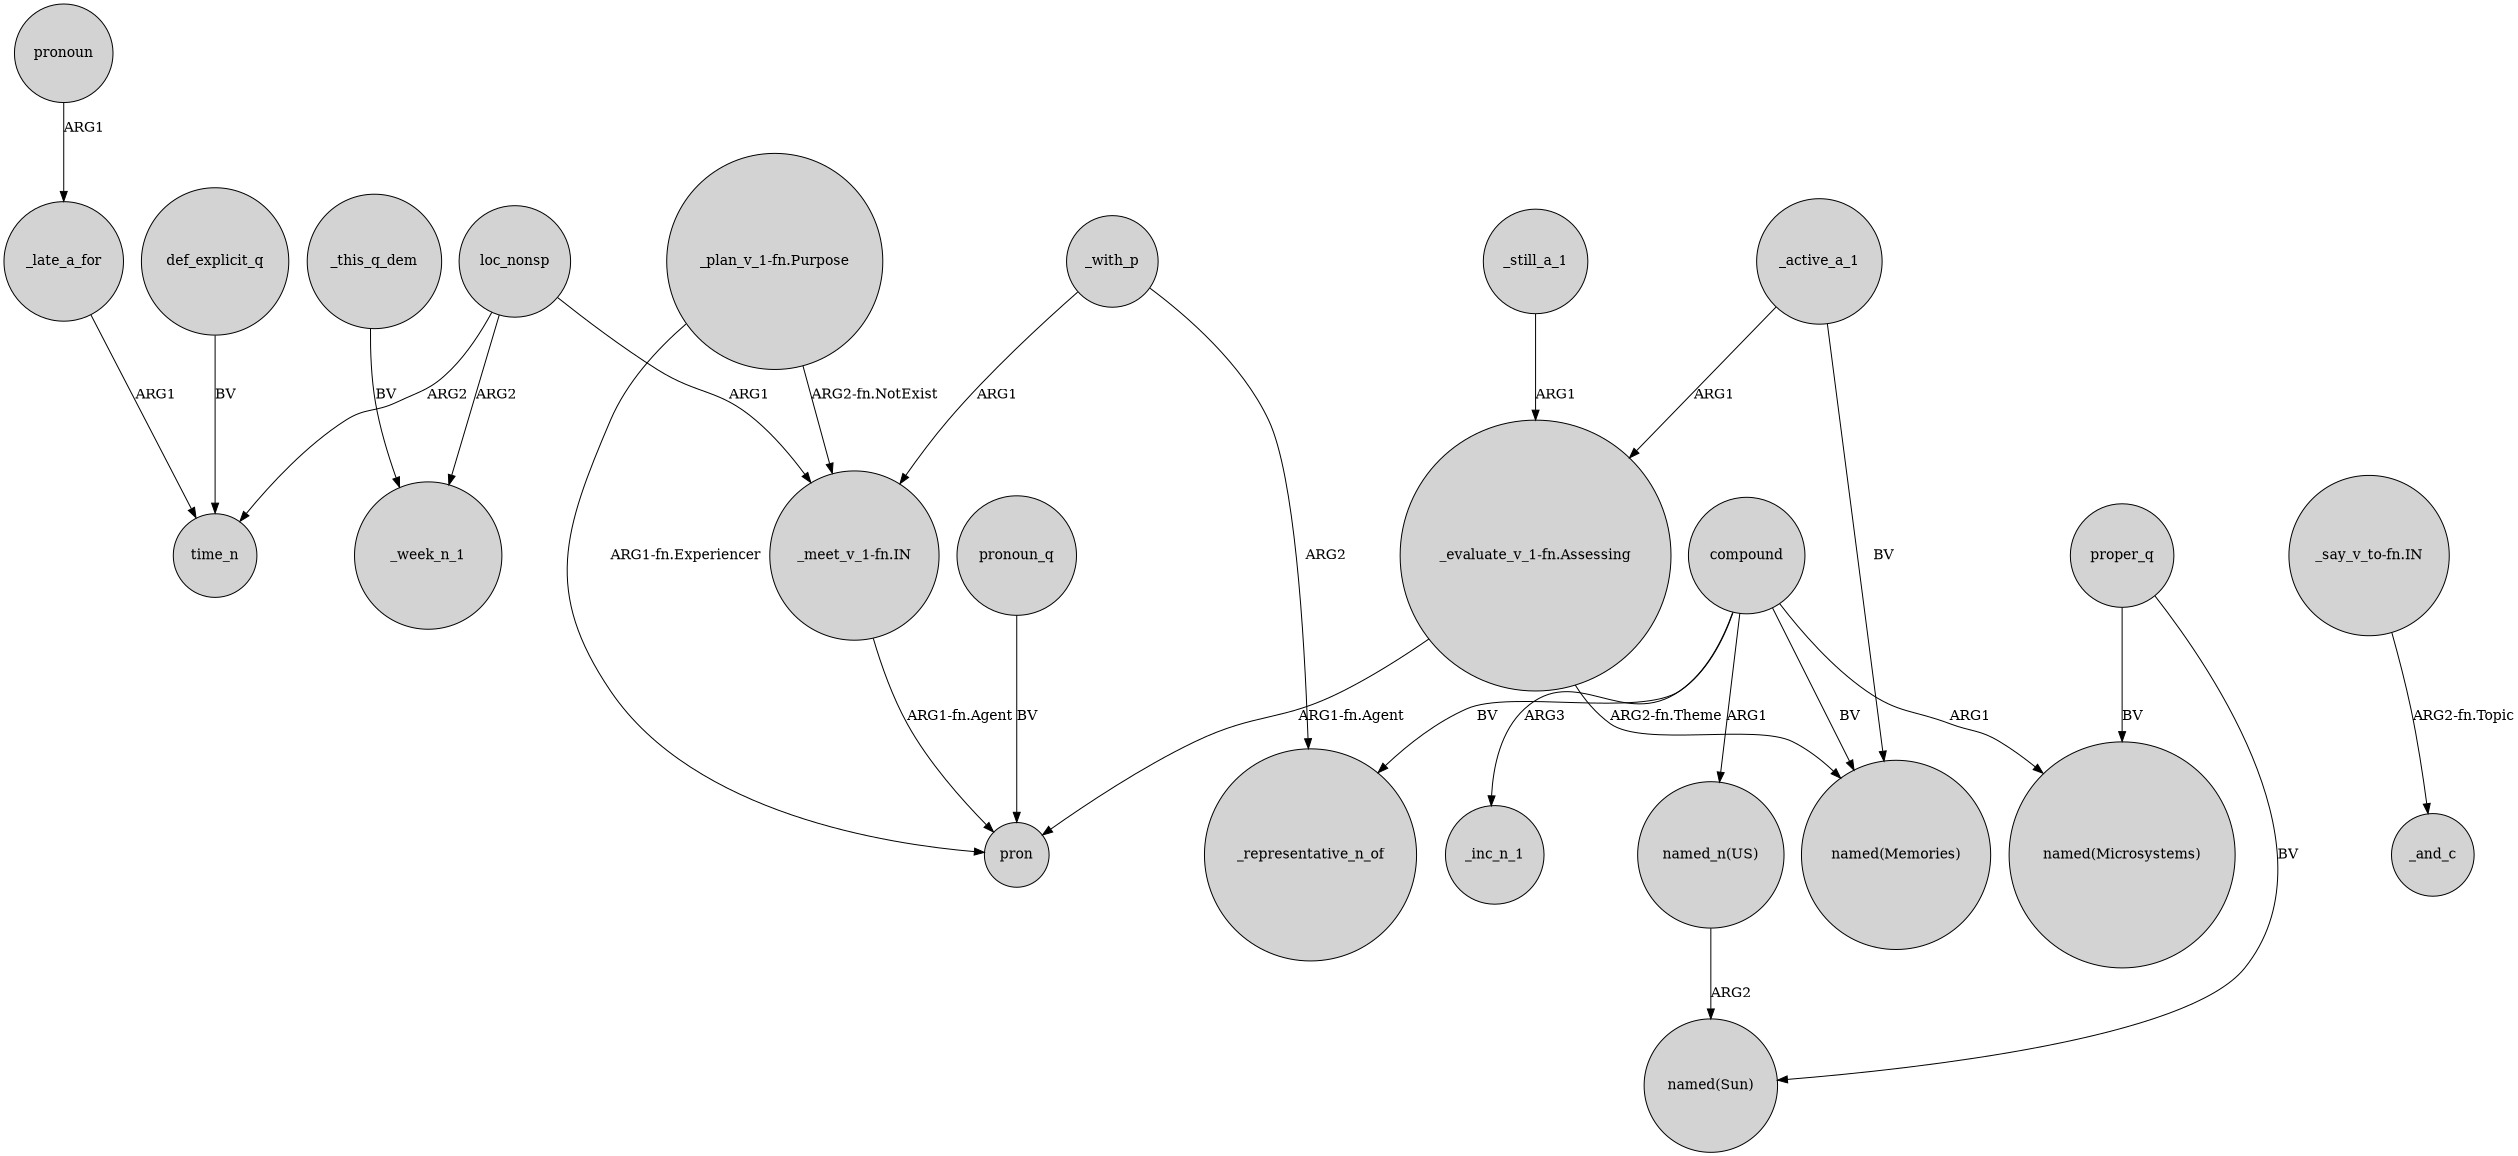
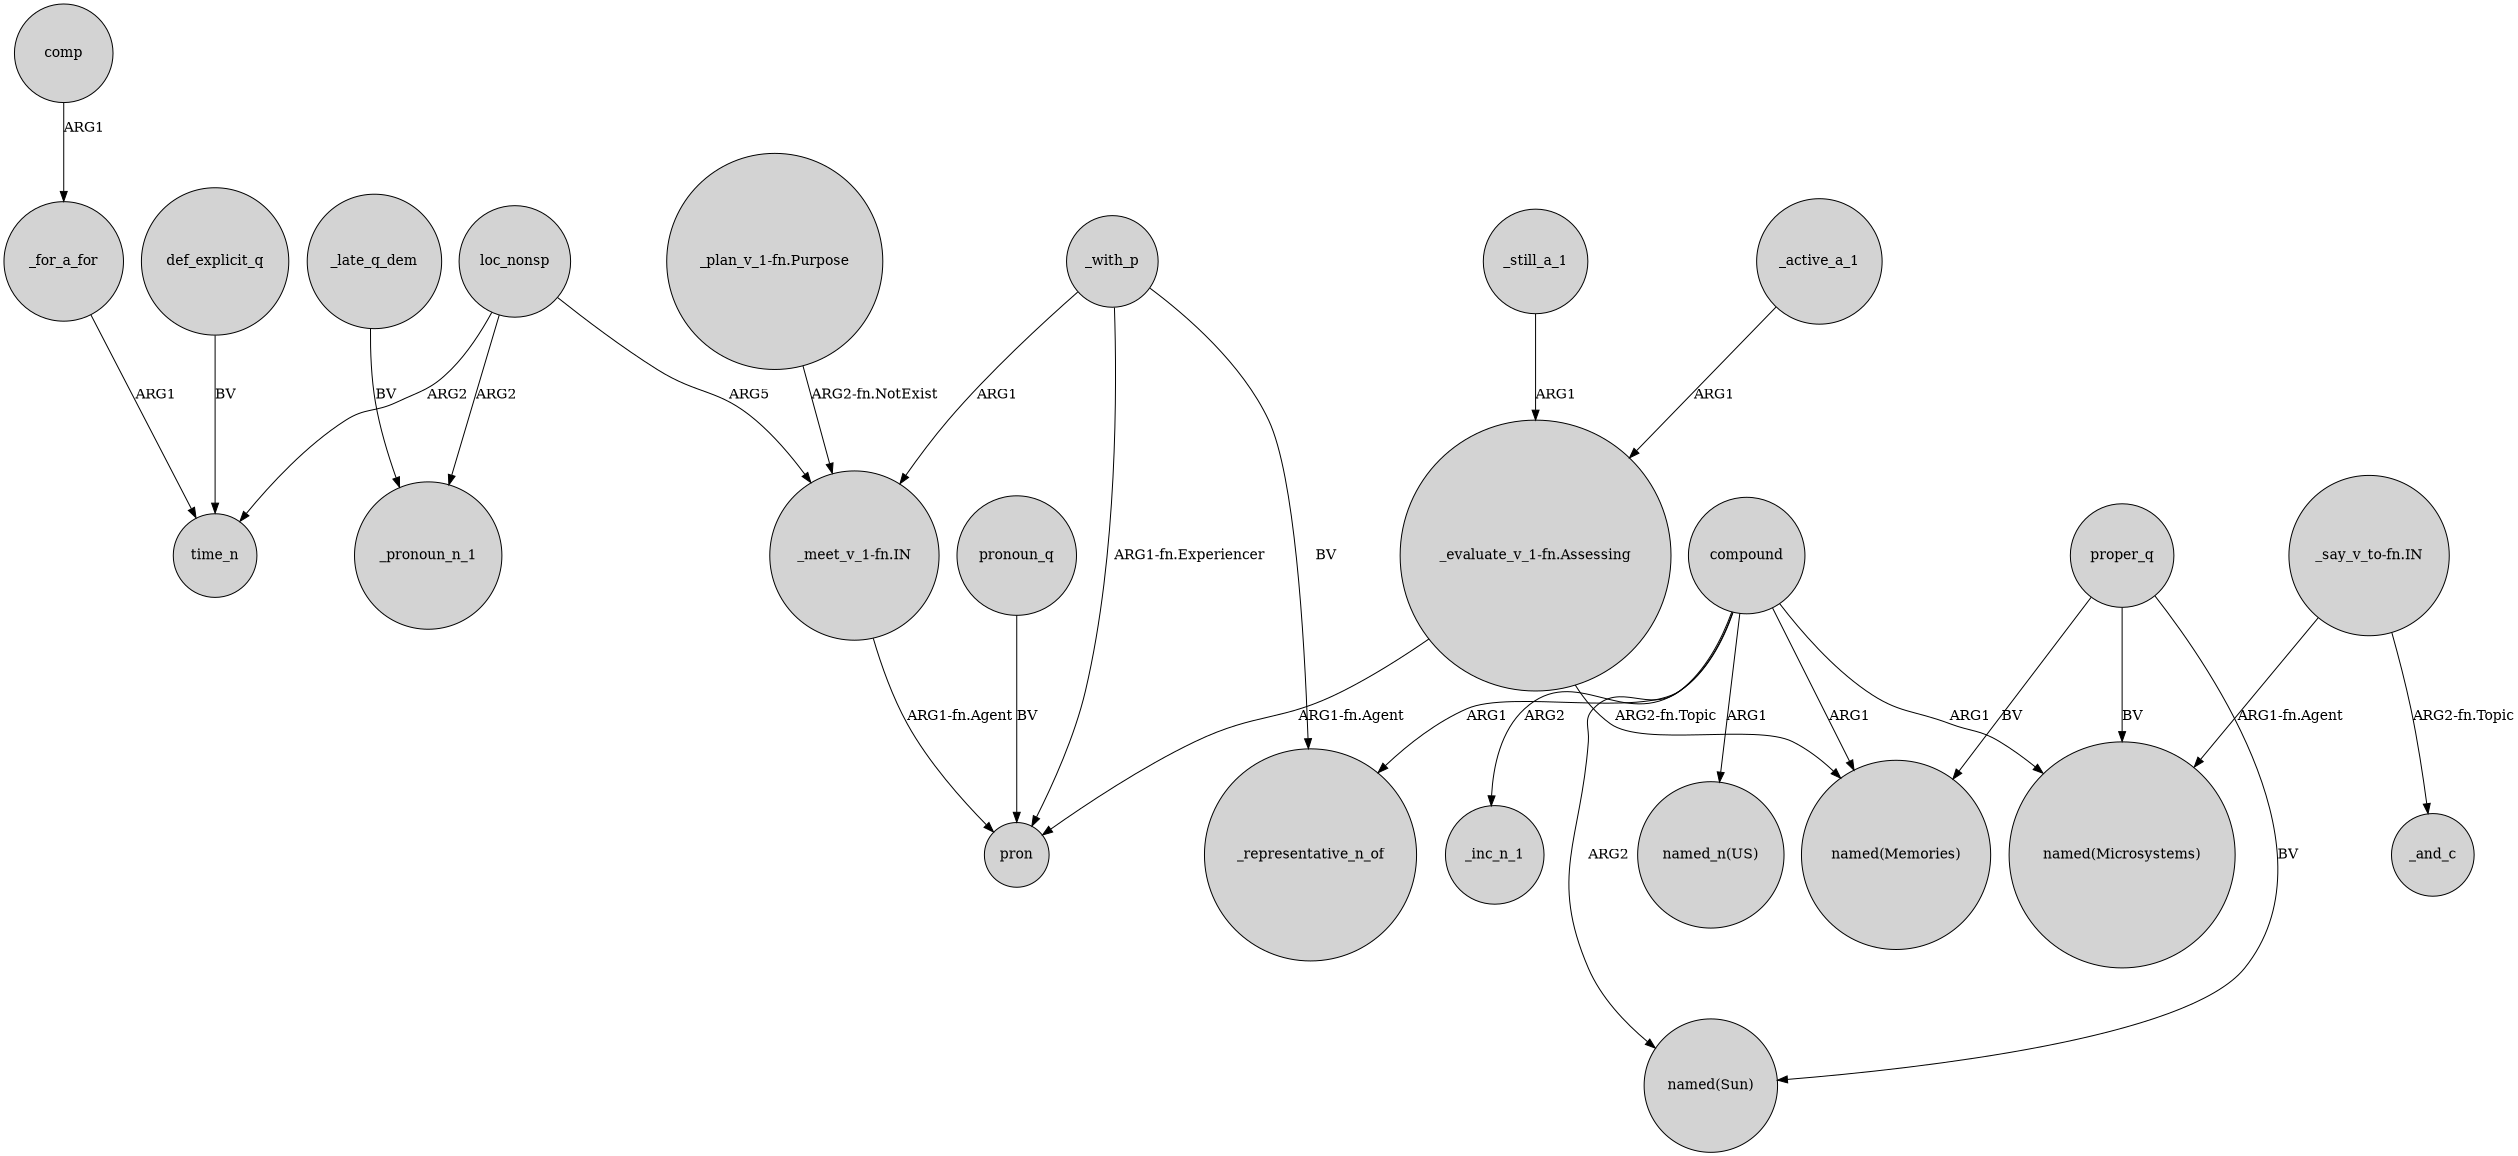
  digraph {
    node [shape=circle style=filled]
-   comp [label=pronoun]
-   _late_a_for
+   comp
+   _late_a_for [label=_for_a_for]
    time_n
    "_say_v_to-fn.IN"
    "named(Microsystems)"
    _and_c
    def_explicit_q
    "_plan_v_1-fn.Purpose"
    pron
    "_meet_v_1-fn.IN"
    proper_q
    "named(Memories)"
    "named(Sun)"
    _with_p
    _representative_n_of
    "_evaluate_v_1-fn.Assessing"
    compound
    "named_n(US)"
    _inc_n_1
    loc_nonsp
-   _week_n_1
+   _week_n_1 [label=_pronoun_n_1]
    pronoun_q
-   _this_q_dem
+   _this_q_dem [label=_late_q_dem]
    _active_a_1
    _still_a_1
    comp -> _late_a_for [label=ARG1]
    _late_a_for -> time_n [label=ARG1]
+   "_say_v_to-fn.IN" -> "named(Microsystems)" [label="ARG1-fn.Agent"]
    "_say_v_to-fn.IN" -> _and_c [label="ARG2-fn.Topic"]
    def_explicit_q -> time_n [label=BV]
-   "_plan_v_1-fn.Purpose" -> pron [label="ARG1-fn.Experiencer"]
+   _with_p -> pron [label="ARG1-fn.Experiencer"]
    "_plan_v_1-fn.Purpose" -> "_meet_v_1-fn.IN" [label="ARG2-fn.NotExist"]
    "_meet_v_1-fn.IN" -> pron [label="ARG1-fn.Agent"]
    proper_q -> "named(Microsystems)" [label=BV]
-   _active_a_1 -> "named(Memories)" [label=BV]
+   proper_q -> "named(Memories)" [label=BV]
    proper_q -> "named(Sun)" [label=BV]
    _with_p -> "_meet_v_1-fn.IN" [label=ARG1]
-   _with_p -> _representative_n_of [label=ARG2]
+   _with_p -> _representative_n_of [label=BV]
    "_evaluate_v_1-fn.Assessing" -> pron [label="ARG1-fn.Agent"]
-   "_evaluate_v_1-fn.Assessing" -> "named(Memories)" [label="ARG2-fn.Theme"]
+   "_evaluate_v_1-fn.Assessing" -> "named(Memories)" [label="ARG2-fn.Topic"]
    compound -> "named(Microsystems)" [label=ARG1]
-   compound -> "named(Memories)" [label=BV]
-   "named_n(US)" -> "named(Sun)" [label=ARG2]
-   compound -> _representative_n_of [label=BV]
+   compound -> "named(Memories)" [label=ARG1]
+   compound -> "named(Sun)" [label=ARG2]
+   compound -> _representative_n_of [label=ARG1]
    compound -> "named_n(US)" [label=ARG1]
-   compound -> _inc_n_1 [label=ARG3]
+   compound -> _inc_n_1 [label=ARG2]
    loc_nonsp -> time_n [label=ARG2]
-   loc_nonsp -> "_meet_v_1-fn.IN" [label=ARG1]
+   loc_nonsp -> "_meet_v_1-fn.IN" [label=ARG5]
    loc_nonsp -> _week_n_1 [label=ARG2]
    pronoun_q -> pron [label=BV]
    _this_q_dem -> _week_n_1 [label=BV]
    _active_a_1 -> "_evaluate_v_1-fn.Assessing" [label=ARG1]
    _still_a_1 -> "_evaluate_v_1-fn.Assessing" [label=ARG1]
  }
